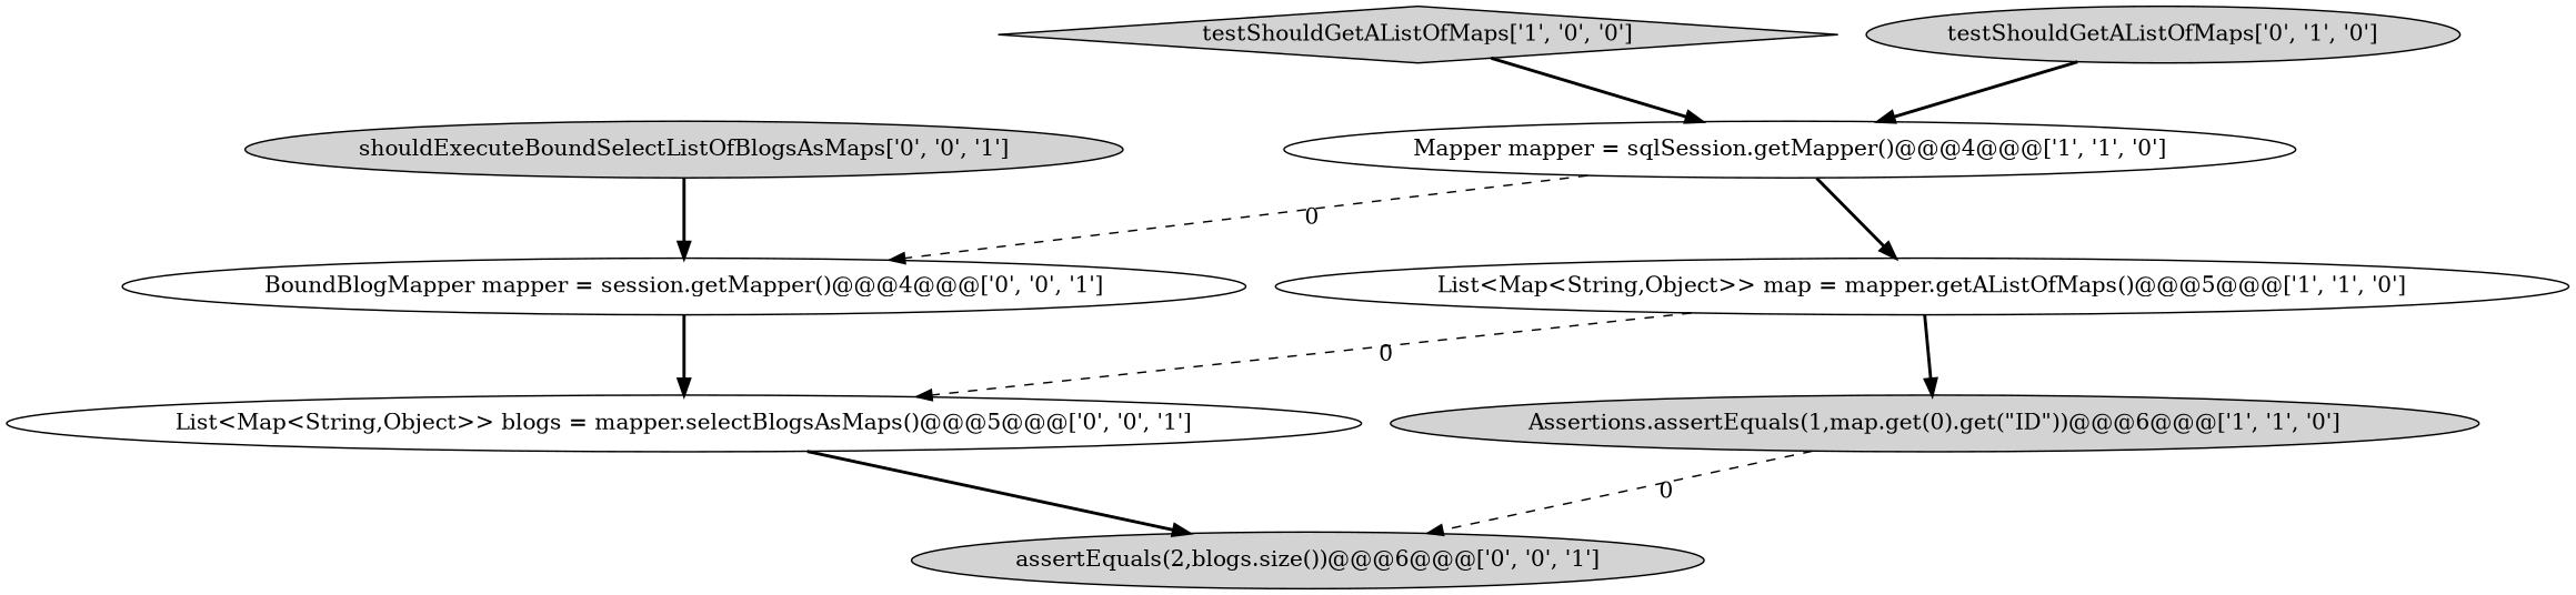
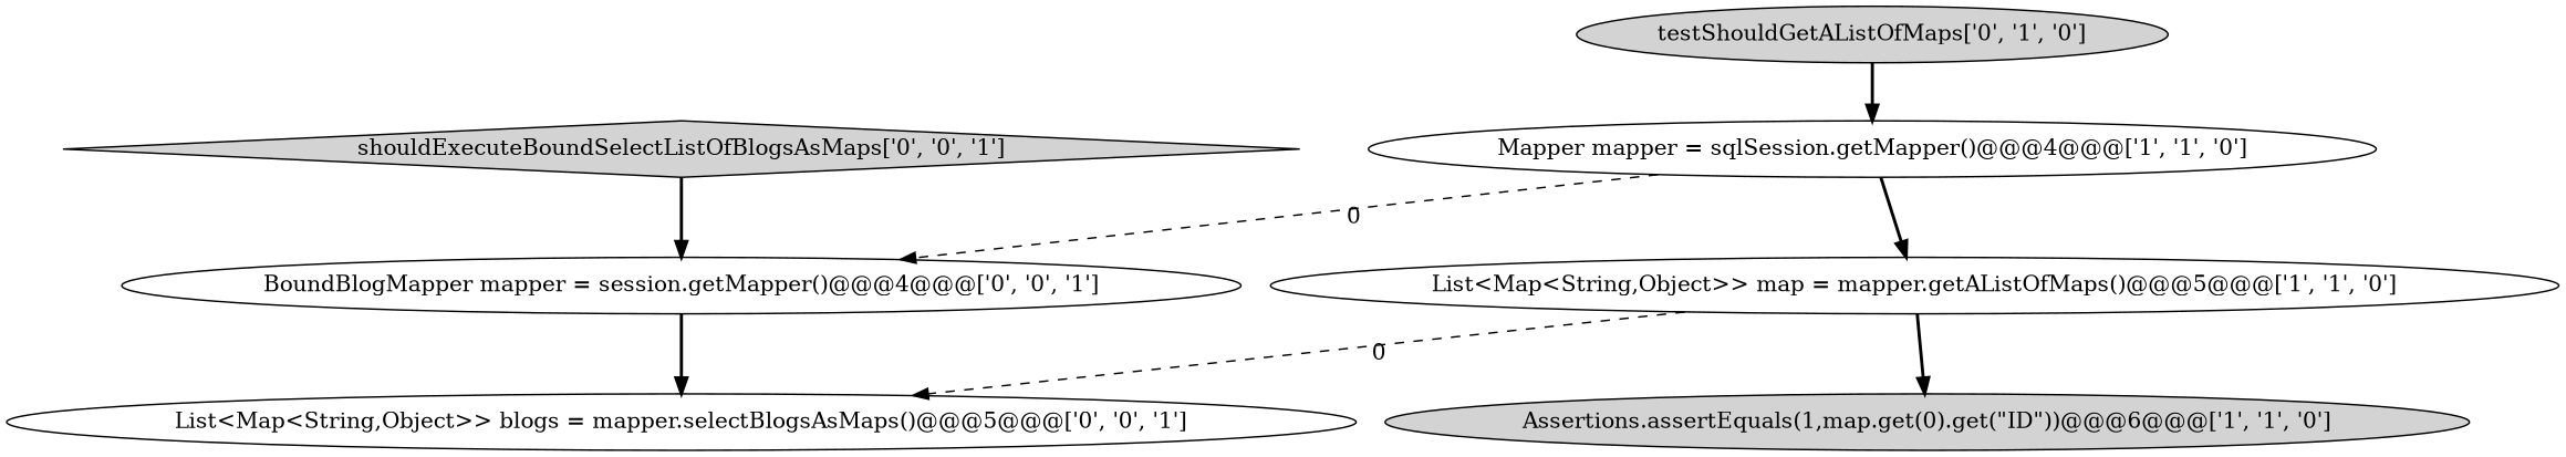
  digraph {
    node [fillcolor=lightgray shape=ellipse style=filled]
    edge [style=bold]
    n1 [fillcolor=white label="Mapper mapper = sqlSession.getMapper()@@@4@@@['1', '1', '0']"]
    n2 [fillcolor=white label="List<Map<String,Object>> map = mapper.getAListOfMaps()@@@5@@@['1', '1', '0']"]
    n3 [fillcolor=white label="BoundBlogMapper mapper = session.getMapper()@@@4@@@['0', '0', '1']"]
    n4 [fillcolor=white label="List<Map<String,Object>> blogs = mapper.selectBlogsAsMaps()@@@5@@@['0', '0', '1']"]
    n5 [label="Assertions.assertEquals(1,map.get(0).get(\"ID\"))@@@6@@@['1', '1', '0']"]
-   n6 [label="assertEquals(2,blogs.size())@@@6@@@['0', '0', '1']"]
-   n7 [label="testShouldGetAListOfMaps['1', '0', '0']" shape=diamond]
-   n8 [label="shouldExecuteBoundSelectListOfBlogsAsMaps['0', '0', '1']"]
+   n8 [label="shouldExecuteBoundSelectListOfBlogsAsMaps['0', '0', '1']" shape=diamond]
    n9 [label="testShouldGetAListOfMaps['0', '1', '0']"]
    n1 -> n2
    n1 -> n3 [label=0 style=dashed]
    n2 -> n4 [label=0 style=dashed]
    n2 -> n5
    n3 -> n4
-   n4 -> n6
-   n5 -> n6 [label=0 style=dashed]
-   n7 -> n1
    n8 -> n3
    n9 -> n1
  }
